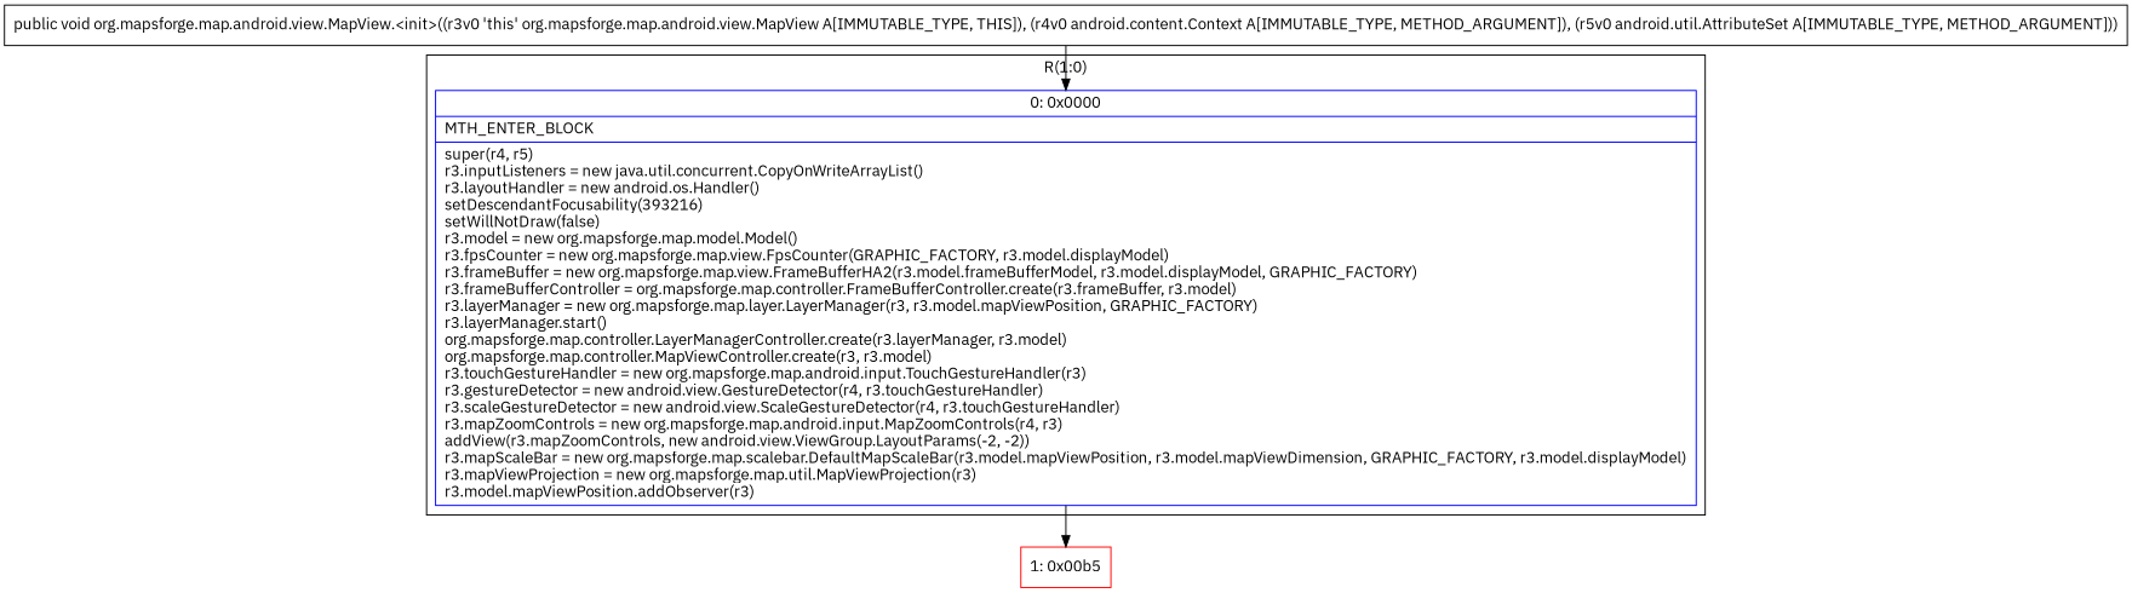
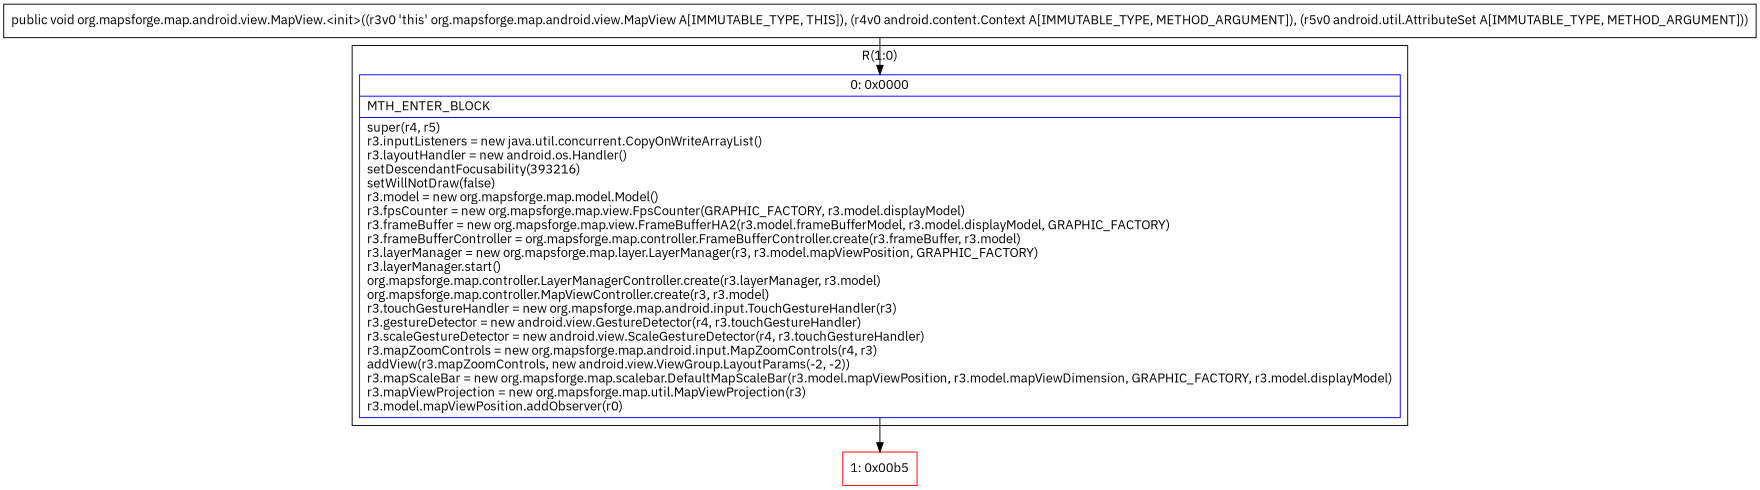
  digraph {
    fontname="IBM Plex Sans"
    node [shape=record fontname="IBM Plex Sans"]
    edge [fontname="IBM Plex Sans"]
-   n1 [color=blue label="{0\:\ 0x0000|MTH_ENTER_BLOCK\l|super(r4, r5)\lr3.inputListeners = new java.util.concurrent.CopyOnWriteArrayList()\lr3.layoutHandler = new android.os.Handler()\lsetDescendantFocusability(393216)\lsetWillNotDraw(false)\lr3.model = new org.mapsforge.map.model.Model()\lr3.fpsCounter = new org.mapsforge.map.view.FpsCounter(GRAPHIC_FACTORY, r3.model.displayModel)\lr3.frameBuffer = new org.mapsforge.map.view.FrameBufferHA2(r3.model.frameBufferModel, r3.model.displayModel, GRAPHIC_FACTORY)\lr3.frameBufferController = org.mapsforge.map.controller.FrameBufferController.create(r3.frameBuffer, r3.model)\lr3.layerManager = new org.mapsforge.map.layer.LayerManager(r3, r3.model.mapViewPosition, GRAPHIC_FACTORY)\lr3.layerManager.start()\lorg.mapsforge.map.controller.LayerManagerController.create(r3.layerManager, r3.model)\lorg.mapsforge.map.controller.MapViewController.create(r3, r3.model)\lr3.touchGestureHandler = new org.mapsforge.map.android.input.TouchGestureHandler(r3)\lr3.gestureDetector = new android.view.GestureDetector(r4, r3.touchGestureHandler)\lr3.scaleGestureDetector = new android.view.ScaleGestureDetector(r4, r3.touchGestureHandler)\lr3.mapZoomControls = new org.mapsforge.map.android.input.MapZoomControls(r4, r3)\laddView(r3.mapZoomControls, new android.view.ViewGroup.LayoutParams(\-2, \-2))\lr3.mapScaleBar = new org.mapsforge.map.scalebar.DefaultMapScaleBar(r3.model.mapViewPosition, r3.model.mapViewDimension, GRAPHIC_FACTORY, r3.model.displayModel)\lr3.mapViewProjection = new org.mapsforge.map.util.MapViewProjection(r3)\lr3.model.mapViewPosition.addObserver(r3)\l}"]
+   n1 [color=blue label="{0\:\ 0x0000|MTH_ENTER_BLOCK\l|super(r4, r5)\lr3.inputListeners = new java.util.concurrent.CopyOnWriteArrayList()\lr3.layoutHandler = new android.os.Handler()\lsetDescendantFocusability(393216)\lsetWillNotDraw(false)\lr3.model = new org.mapsforge.map.model.Model()\lr3.fpsCounter = new org.mapsforge.map.view.FpsCounter(GRAPHIC_FACTORY, r3.model.displayModel)\lr3.frameBuffer = new org.mapsforge.map.view.FrameBufferHA2(r3.model.frameBufferModel, r3.model.displayModel, GRAPHIC_FACTORY)\lr3.frameBufferController = org.mapsforge.map.controller.FrameBufferController.create(r3.frameBuffer, r3.model)\lr3.layerManager = new org.mapsforge.map.layer.LayerManager(r3, r3.model.mapViewPosition, GRAPHIC_FACTORY)\lr3.layerManager.start()\lorg.mapsforge.map.controller.LayerManagerController.create(r3.layerManager, r3.model)\lorg.mapsforge.map.controller.MapViewController.create(r3, r3.model)\lr3.touchGestureHandler = new org.mapsforge.map.android.input.TouchGestureHandler(r3)\lr3.gestureDetector = new android.view.GestureDetector(r4, r3.touchGestureHandler)\lr3.scaleGestureDetector = new android.view.ScaleGestureDetector(r4, r3.touchGestureHandler)\lr3.mapZoomControls = new org.mapsforge.map.android.input.MapZoomControls(r4, r3)\laddView(r3.mapZoomControls, new android.view.ViewGroup.LayoutParams(\-2, \-2))\lr3.mapScaleBar = new org.mapsforge.map.scalebar.DefaultMapScaleBar(r3.model.mapViewPosition, r3.model.mapViewDimension, GRAPHIC_FACTORY, r3.model.displayModel)\lr3.mapViewProjection = new org.mapsforge.map.util.MapViewProjection(r3)\lr3.model.mapViewPosition.addObserver(r0)\l}"]
    n2 [color=red label="{1\:\ 0x00b5}"]
    n3 [label="{public void org.mapsforge.map.android.view.MapView.\<init\>((r3v0 'this' org.mapsforge.map.android.view.MapView A[IMMUTABLE_TYPE, THIS]), (r4v0 android.content.Context A[IMMUTABLE_TYPE, METHOD_ARGUMENT]), (r5v0 android.util.AttributeSet A[IMMUTABLE_TYPE, METHOD_ARGUMENT])) }"]
    subgraph cluster_1 {
      label="R(1:0)"
      n1
    }
    n1 -> n2
    n3 -> n1
  }
